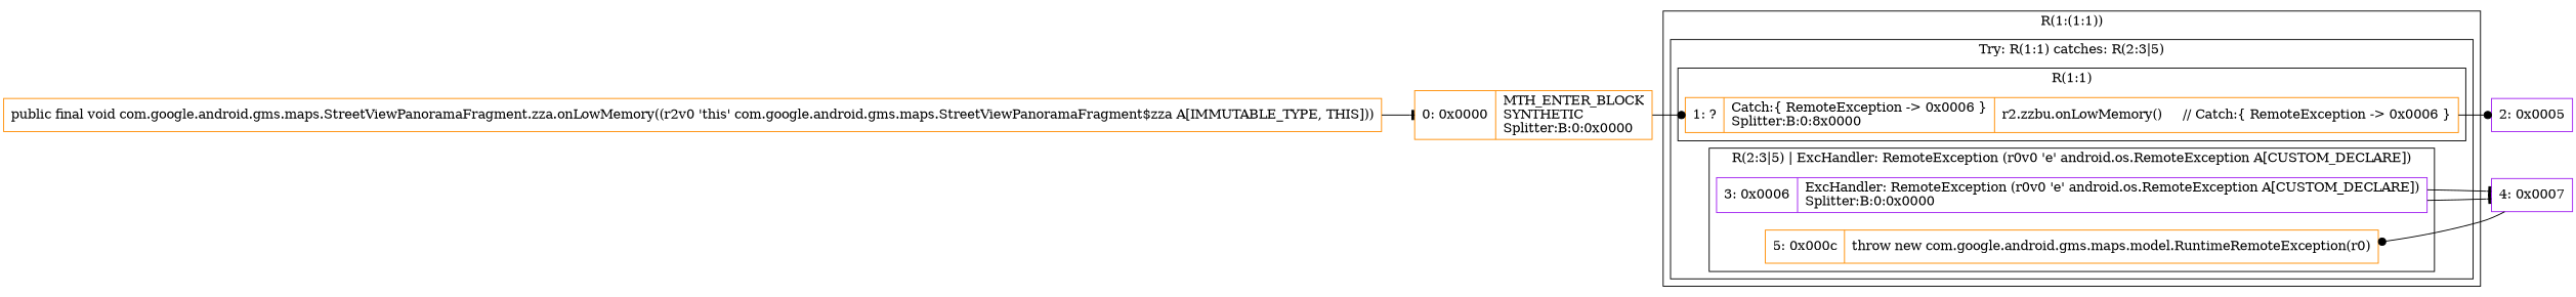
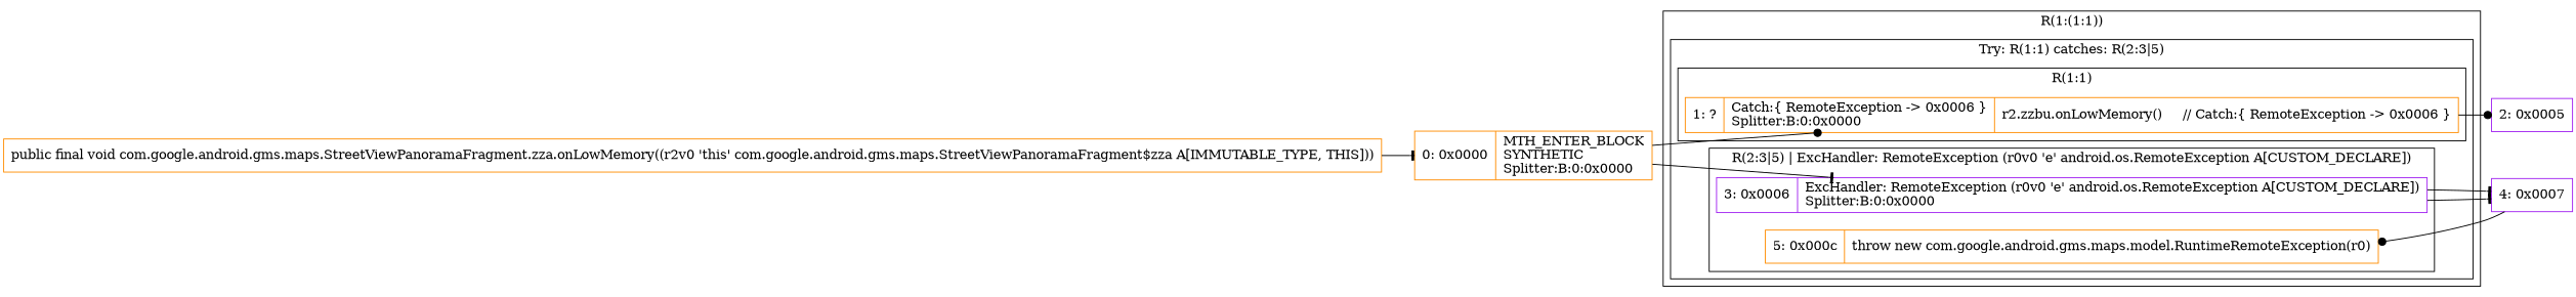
  digraph {
    rankdir=LR
    node [color=darkorange shape=record]
    edge [arrowhead=tee]
-   n1 [label="{1\:\ ?|Catch:\{ RemoteException \-\> 0x0006 \}\lSplitter:B:0:8x0000\l|r2.zzbu.onLowMemory()     \/\/ Catch:\{ RemoteException \-\> 0x0006 \}\l}"]
+   n1 [label="{1\:\ ?|Catch:\{ RemoteException \-\> 0x0006 \}\lSplitter:B:0:0x0000\l|r2.zzbu.onLowMemory()     \/\/ Catch:\{ RemoteException \-\> 0x0006 \}\l}"]
    n2 [color=purple label="{3\:\ 0x0006|ExcHandler: RemoteException (r0v0 'e' android.os.RemoteException A[CUSTOM_DECLARE])\lSplitter:B:0:0x0000\l}"]
    n3 [label="{5\:\ 0x000c|throw new com.google.android.gms.maps.model.RuntimeRemoteException(r0)\l}"]
    n4 [color=purple label="{2\:\ 0x0005}"]
    n5 [color=purple label="{4\:\ 0x0007}"]
    n6 [label="{0\:\ 0x0000|MTH_ENTER_BLOCK\lSYNTHETIC\lSplitter:B:0:0x0000\l}"]
    n7 [label="{public final void com.google.android.gms.maps.StreetViewPanoramaFragment.zza.onLowMemory((r2v0 'this' com.google.android.gms.maps.StreetViewPanoramaFragment$zza A[IMMUTABLE_TYPE, THIS])) }"]
    subgraph cluster_1 {
      label="R(1:(1:1))"
      subgraph cluster_2 {
        label="Try: R(1:1) catches: R(2:3|5)"
        subgraph cluster_3 {
          label="R(1:1)"
          n1
        }
        subgraph cluster_4 {
          label="R(2:3|5) | ExcHandler: RemoteException (r0v0 'e' android.os.RemoteException A[CUSTOM_DECLARE])\l"
          n2
          n3
        }
      }
    }
    subgraph cluster_5 {
      label="R(2:3|5) | ExcHandler: RemoteException (r0v0 'e' android.os.RemoteException A[CUSTOM_DECLARE])\l"
    }
    n1 -> n4 [arrowhead=dot]
    n2 -> n5
    n2 -> n5
    n5 -> n3 [arrowhead=dot]
    n6 -> n1 [arrowhead=dot]
+   n6 -> n2
    n7 -> n6
  }
